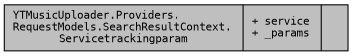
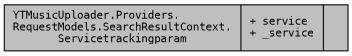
  digraph {
    rankdir=LR
    fontname="DejaVu Sans Mono"
-   n1 [color=black fillcolor=grey75 fontcolor=black fontname="DejaVu Sans Mono" fontsize=10 height=0.2 label="{YTMusicUploader.Providers.\lRequestModels.SearchResultContext.\lServicetrackingparam\n|+ service\l+ _params\l|}" shape=record style=filled width=0.4]
+   n1 [color=black fillcolor=grey75 fontcolor=black fontname="DejaVu Sans Mono" fontsize=10 height=0.2 label="{YTMusicUploader.Providers.\lRequestModels.SearchResultContext.\lServicetrackingparam\n|+ service\l+ _service\l|}" shape=record style=filled width=0.4]
  }
